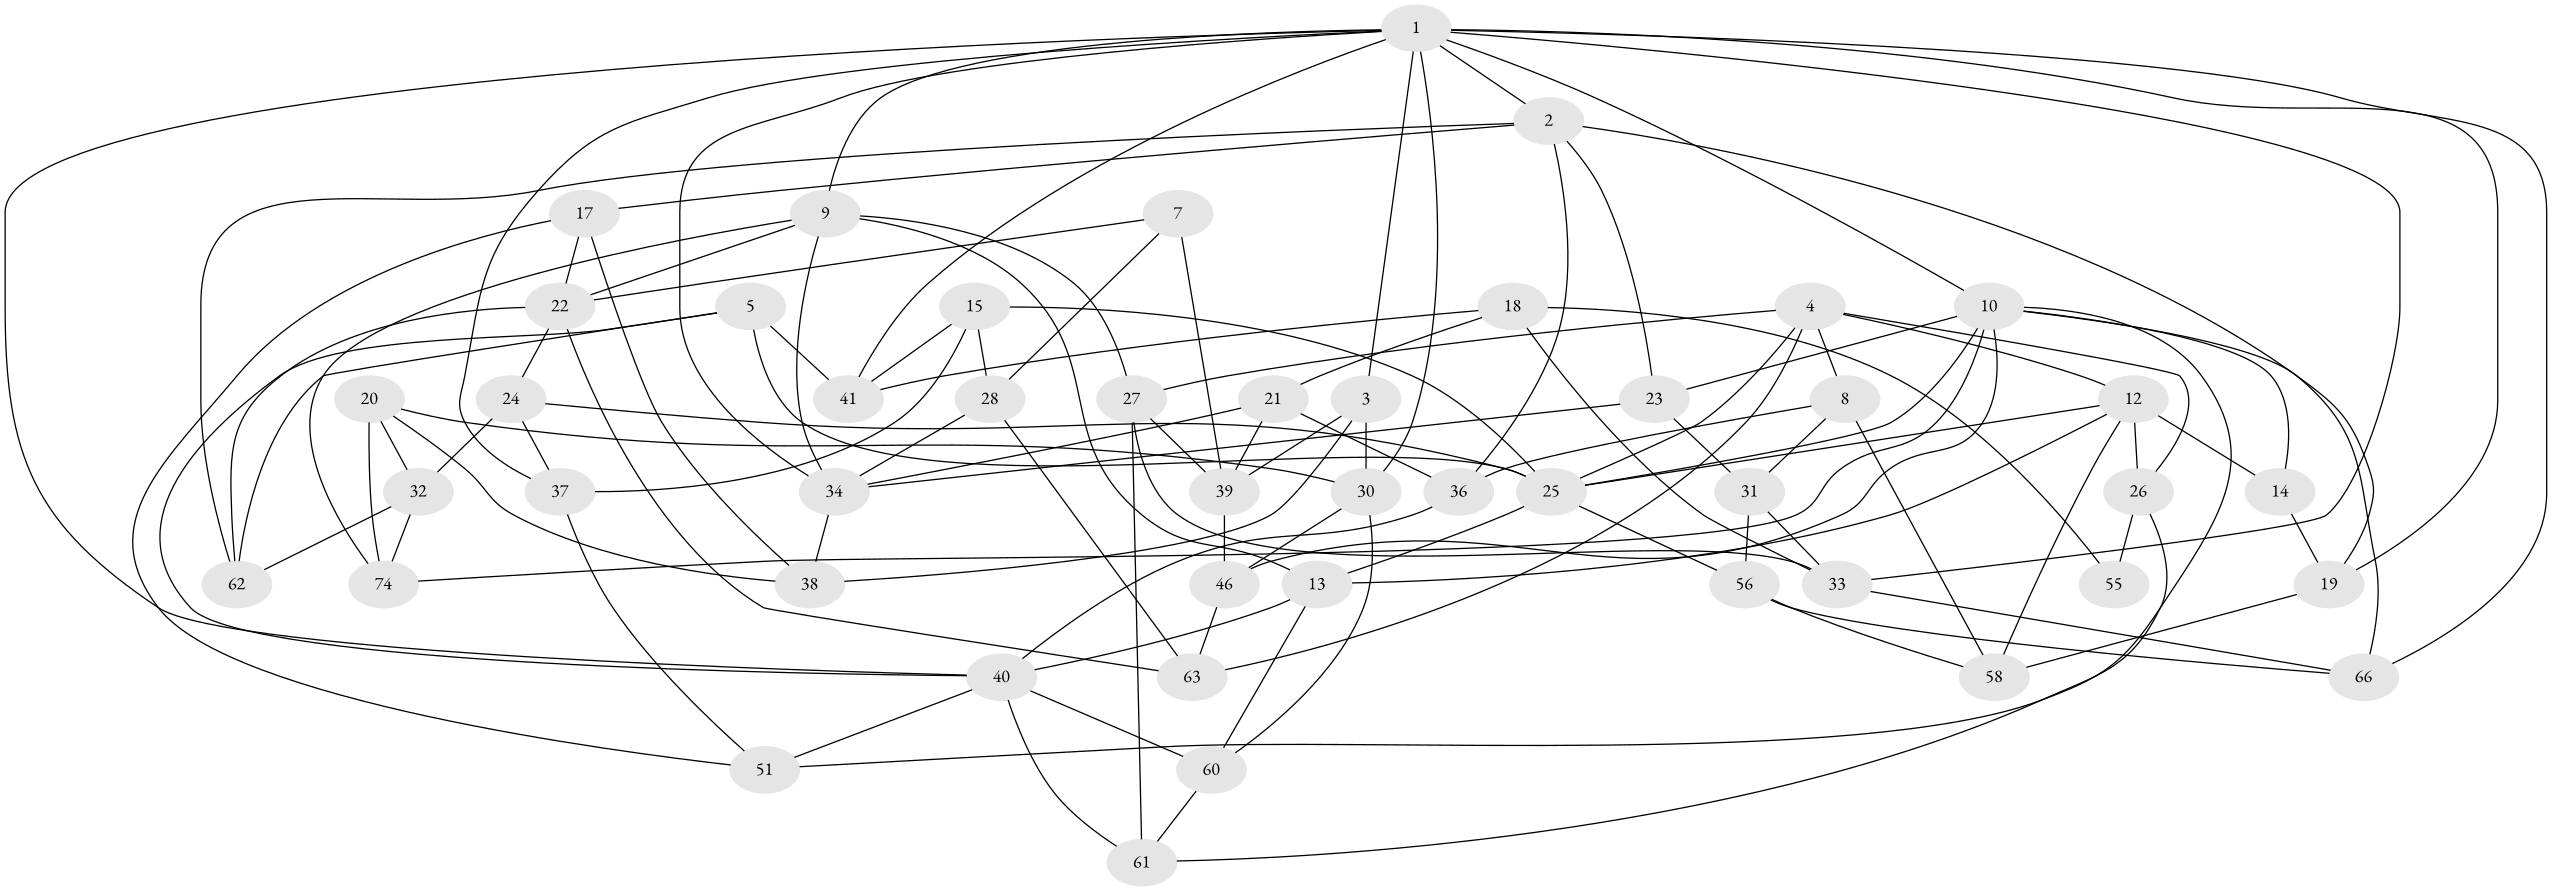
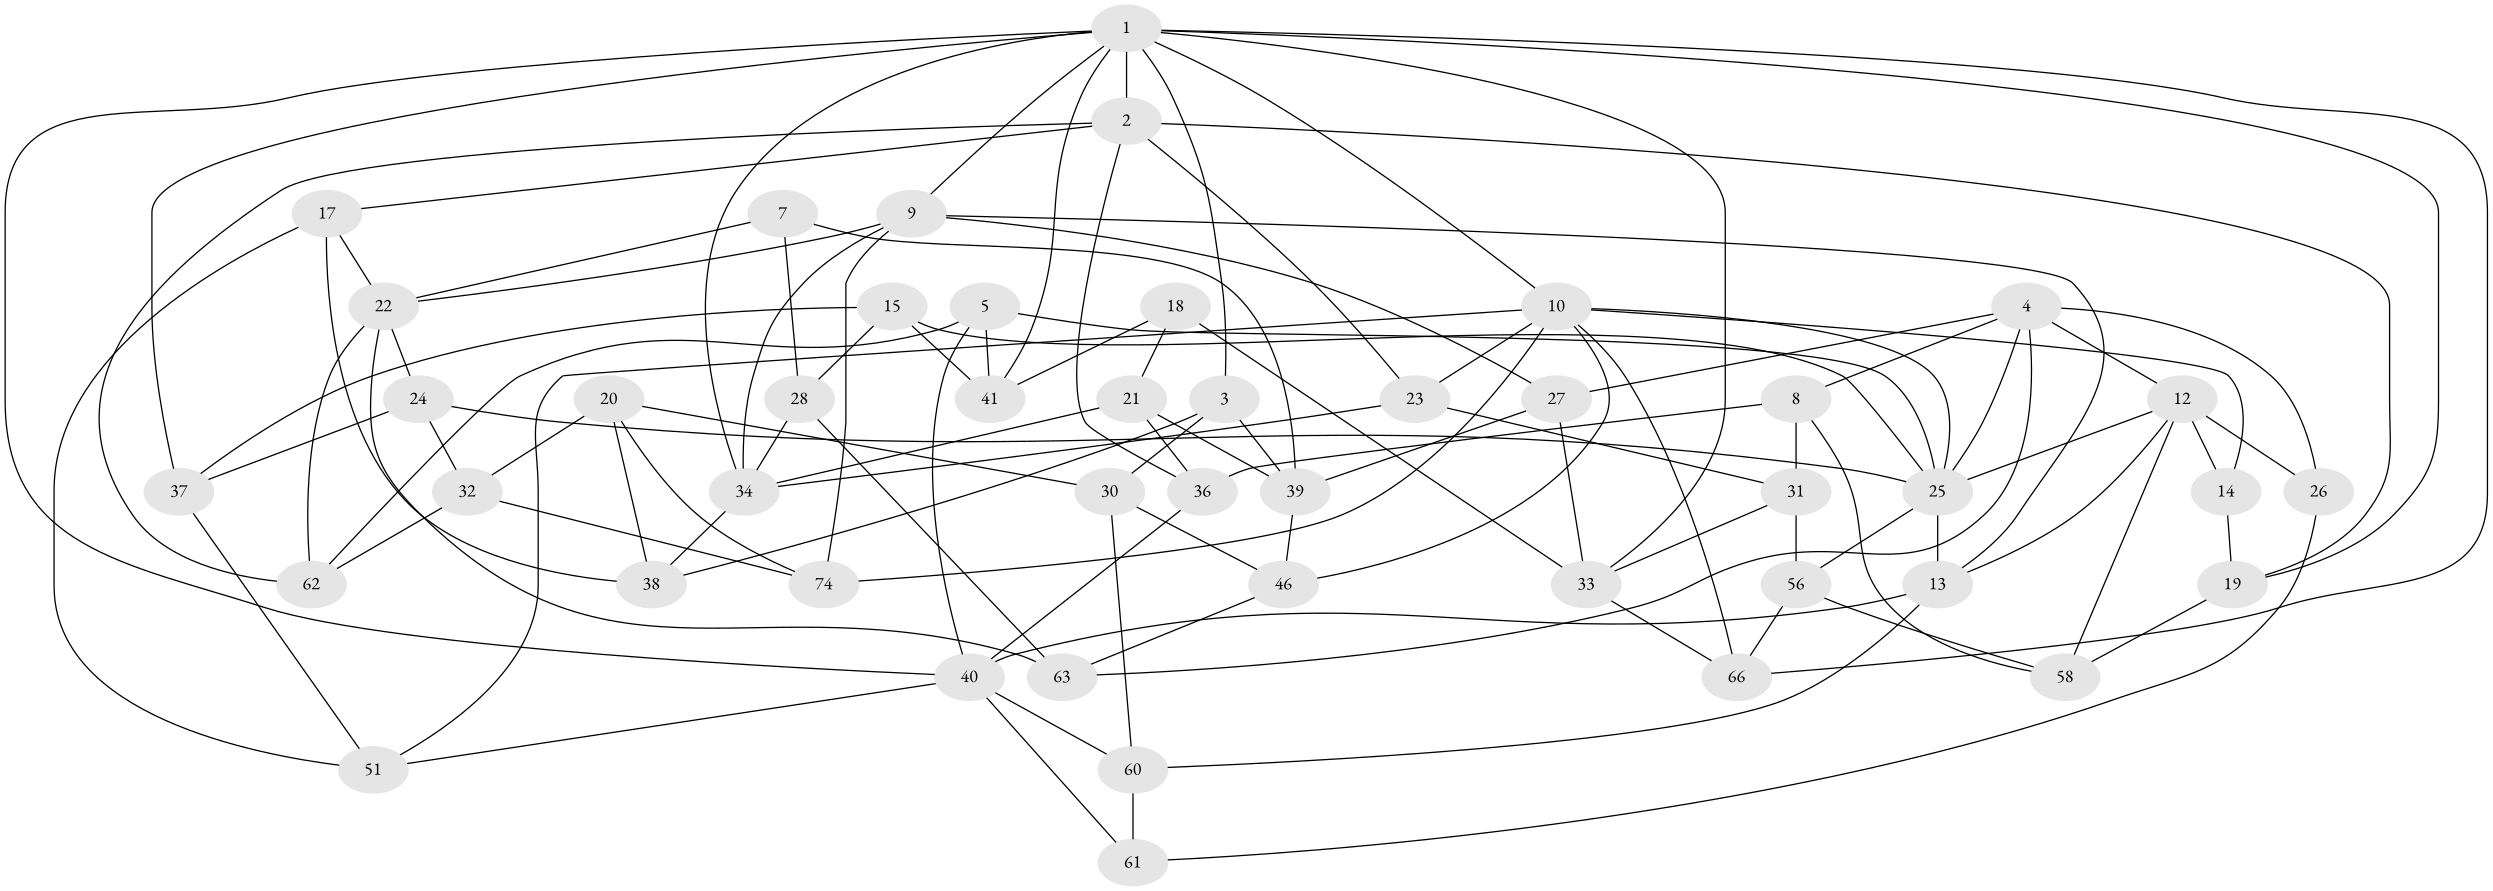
  graph {
    fontname="EB Garamond"
    node [color=gray90 fontname="EB Garamond" style=filled]
    edge [fontname="EB Garamond"]
    1 [super="+57+16"]
    2 [super="+49"]
    3 [super="+50"]
    9 [super="+69"]
    10 [super="+45+53"]
    19
    30 [super="+52"]
    33 [super="+34"]
    n9 [label=34 super="+65"]
    37
    40 [super="+59"]
    41
    66
    17
    23
    36
    62
    38
    39 [super="+48"]
    27 [super="+43"]
    22 [super="+67"]
    13
    n23 [label=74]
    25 [super="+42"]
    14
    46
    51
    58
    60
    61
    31
    4 [super="+6"]
    8 [super="+15"]
    12 [super="+47"]
    26
    63
    56
-   55
    5
    24
    7
    28
    n43 [label=15]
    18
    21
    20
    32
    1 -- 2
    1 -- 3
    1 -- 9
    1 -- 10
    1 -- 19
-   1 -- 30
    1 -- 33
    1 -- n9
    1 -- 37
    1 -- 40
    1 -- 41
    1 -- 66
    2 -- 19
    2 -- 17
    2 -- 23
    2 -- 36
    2 -- 62
    3 -- 30 [weight=2]
    3 -- 38
    3 -- 39
    9 -- n9
    9 -- 27
    9 -- 22
    9 -- 13
    9 -- n23
    10 -- 66
    10 -- 23
    10 -- n23
    10 -- 25
    10 -- 14
    10 -- 46
    10 -- 51
    19 -- 58
    30 -- 46
    30 -- 60
    33 -- 66
    n9 -- 38
    37 -- 51
    40 -- 51
    40 -- 60
    40 -- 61
    17 -- 38
    17 -- 22
    17 -- 51
    23 -- n9
    23 -- 31
    36 -- 40
    39 -- 46
    27 -- 33 [weight=2]
    27 -- 39
-   27 -- 61
    22 -- 62
    22 -- 63
    22 -- 24
    13 -- 40
    13 -- 60
    25 -- 13
    25 -- 56
    14 -- 19
    46 -- 63
    60 -- 61
    31 -- 33
    31 -- 56
    4 -- 27
    4 -- 25
    4 -- 8
    4 -- 12
    4 -- 26
    4 -- 63
    8 -- 36
    8 -- 58
    8 -- 31
    12 -- 13
    12 -- 25
    12 -- 14
    12 -- 58
    12 -- 26
    26 -- 61
-   26 -- 55
    56 -- 66
    56 -- 58
    5 -- 40
    5 -- 41
    5 -- 62
    5 -- 25
    24 -- 37
    24 -- 25
    24 -- 32
    7 -- 39 [weight=2]
    7 -- 22
    7 -- 28
    28 -- n9
    28 -- 63
    n43 -- 37
    n43 -- 41
    n43 -- 25
    n43 -- 28
    18 -- 33
    18 -- 41
-   18 -- 55
    18 -- 21
    21 -- n9
    21 -- 36
    21 -- 39
    20 -- 30
    20 -- 38
    20 -- n23
    20 -- 32
    32 -- 62
    32 -- n23
  }
